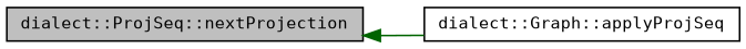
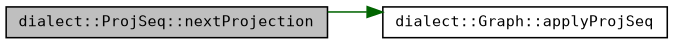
  digraph {
    rankdir=LR
    fontname="DejaVu Sans Mono"
    node [color=black fontname="DejaVu Sans Mono" fontsize=10 shape=record style=filled]
    n1 [fillcolor=grey75 fontcolor=black height=0.2 label="dialect::ProjSeq::nextProjection" width=0.4]
    n2 [fillcolor=white height=0.2 label="dialect::Graph::applyProjSeq" width=0.4]
-   n1 -> n2 [color=darkgreen dir=back fontname="DejaVu Sans Mono" fontsize=10 labelfontname=Helvetica labelfontsize=10 style=solid]
+   n2 -> n1 [color=darkgreen dir=back fontname="DejaVu Sans Mono" fontsize=10 labelfontname=Helvetica labelfontsize=10 style=solid]
  }
